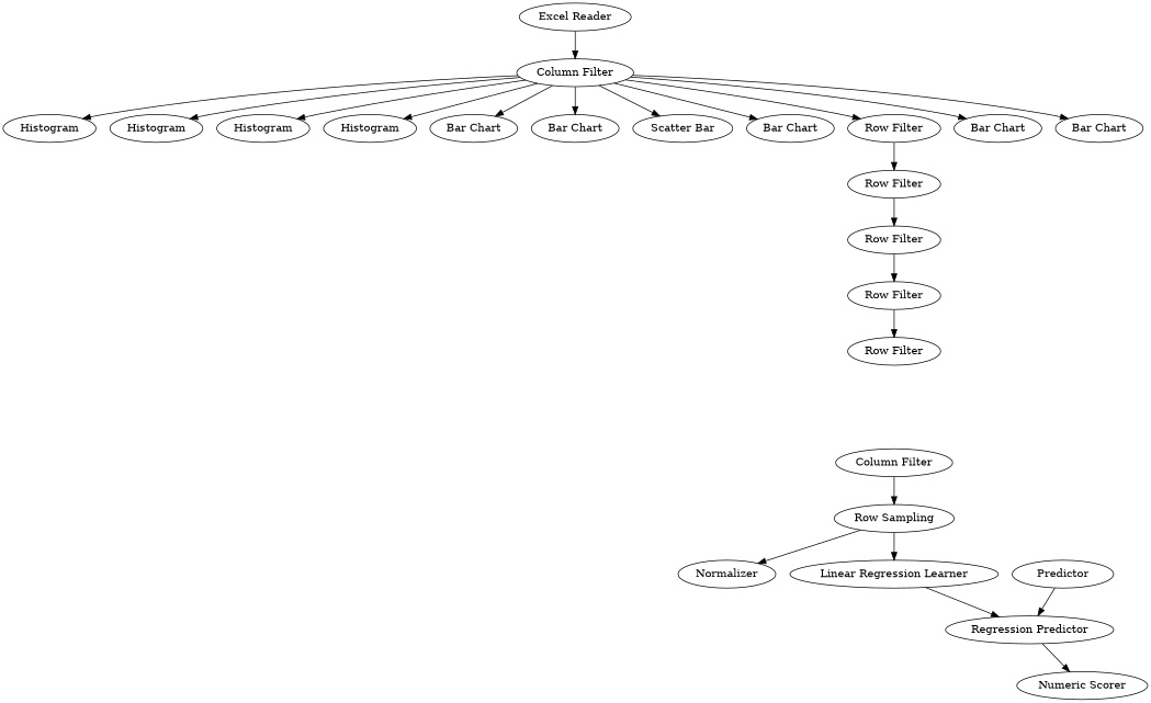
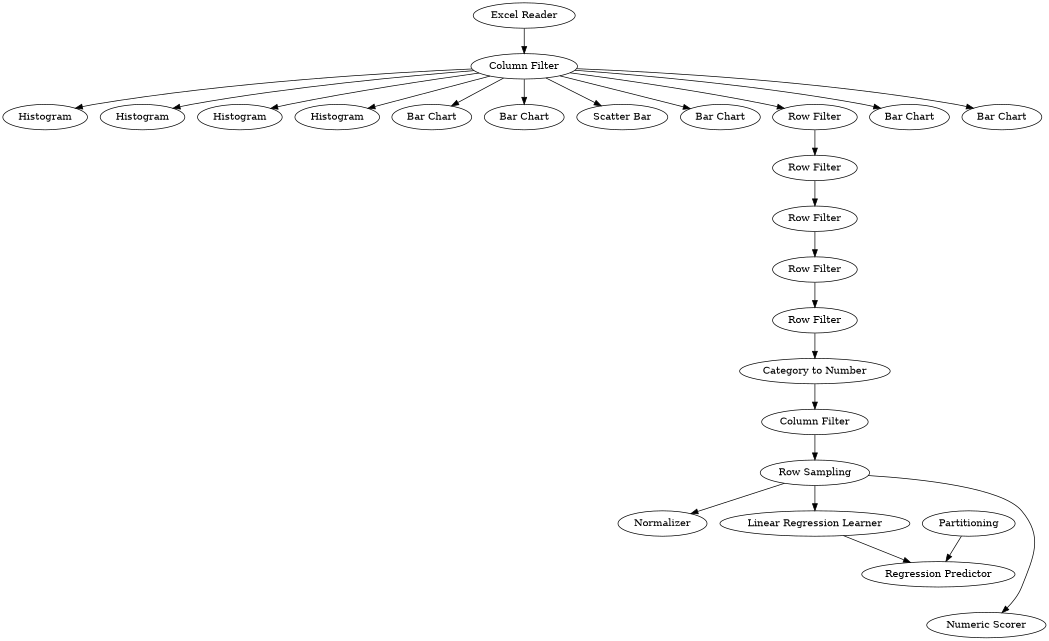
  digraph {
    rankdir=TB
    n1 [label="Excel Reader"]
    n2 [label="Column Filter"]
    n3 [label=Histogram]
    n4 [label=Histogram]
    n5 [label=Histogram]
    n6 [label=Histogram]
    n7 [label="Bar Chart"]
    n8 [label="Bar Chart"]
    n9 [label="Scatter Bar"]
    n10 [label="Bar Chart"]
    n11 [label="Row Filter"]
    n12 [label="Bar Chart"]
    n13 [label="Bar Chart"]
    n14 [label="Row Filter"]
    n15 [label="Row Filter"]
    n16 [label="Row Filter"]
+   n17 [label="Category to Number"]
    n18 [label="Column Filter"]
    n19 [label="Row Sampling"]
    n20 [label=Normalizer]
    n21 [label="Linear Regression Learner"]
    n22 [label="Row Filter"]
    n23 [label="Regression Predictor"]
    n24 [label="Numeric Scorer"]
-   n25 [label=Predictor]
+   n25 [label=Partitioning]
    n1 -> n2
    n2 -> n3
    n2 -> n4
    n2 -> n5
    n2 -> n6
    n2 -> n7
    n2 -> n8
    n2 -> n9
    n2 -> n10
    n2 -> n11
    n2 -> n12
    n2 -> n13
    n11 -> n14
    n14 -> n15
    n15 -> n16
    n16 -> n22
+   n17 -> n18
    n18 -> n19
    n19 -> n20
    n19 -> n21
    n21 -> n23
-   n23 -> n24
+   n22 -> n17
+   n19 -> n24
    n25 -> n23
  }
